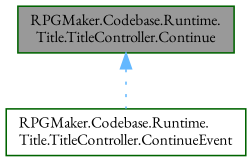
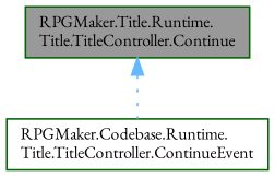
  digraph {
    rankdir=TB
    fontname="EB Garamond"
    node [color=darkgreen fontname="EB Garamond" fontsize=10 shape=box style=filled]
-   n1 [fillcolor=grey60 fontcolor=black height=0.2 label="RPGMaker.Codebase.Runtime.\lTitle.TitleController.Continue" width=0.4]
+   n1 [fillcolor=grey60 fontcolor=black height=0.2 label="RPGMaker.Title.Runtime.\lTitle.TitleController.Continue" width=0.4]
    n2 [fillcolor=white height=0.2 label="RPGMaker.Codebase.Runtime.\lTitle.TitleController.ContinueEvent" width=0.4]
    n1 -> n2 [color=steelblue1 dir=back fontname="EB Garamond" fontsize=10 labelfontname=Helvetica labelfontsize=10 style=dotted]
  }
